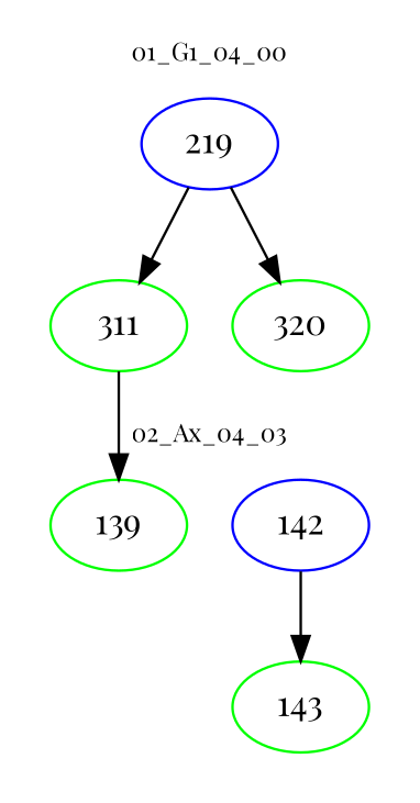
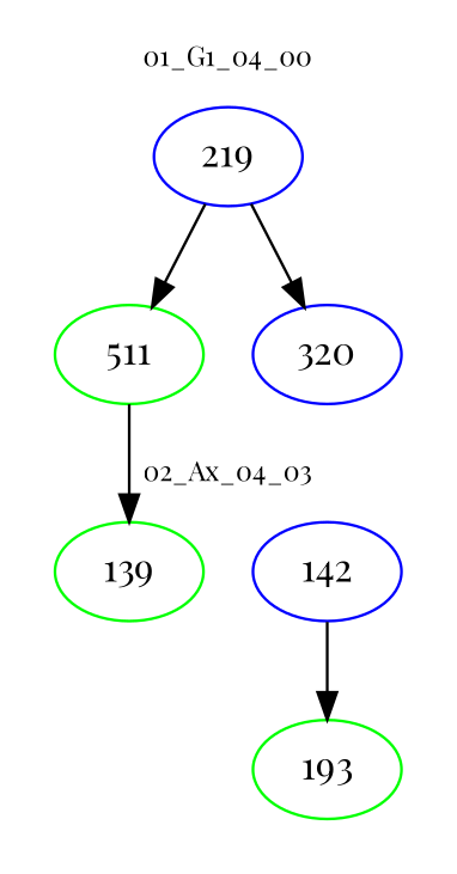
  digraph {
    fontname="Playfair Display"
    node [color=green fontname="Playfair Display"]
    edge [color=black fontname="Playfair Display"]
    n1 [color=blue label=142]
    n2 [label=139]
-   n3 [label=143]
+   n3 [label=193]
    n4 [color=blue label=219]
-   n5 [label=311]
-   n6 [label=320]
+   n5 [label=511]
+   n6 [color=blue label=320]
    subgraph cluster_1 {
      color=white
      fontsize=10
      label="02_Ax_04_03"
      n1
      n2
      n3
    }
    subgraph cluster_2 {
      color=white
      fontsize=10
      label="01_G1_04_00"
      n4
      n5
      n6
    }
    n1 -> n3
    n4 -> n5
    n4 -> n6
    n5 -> n2
  }
